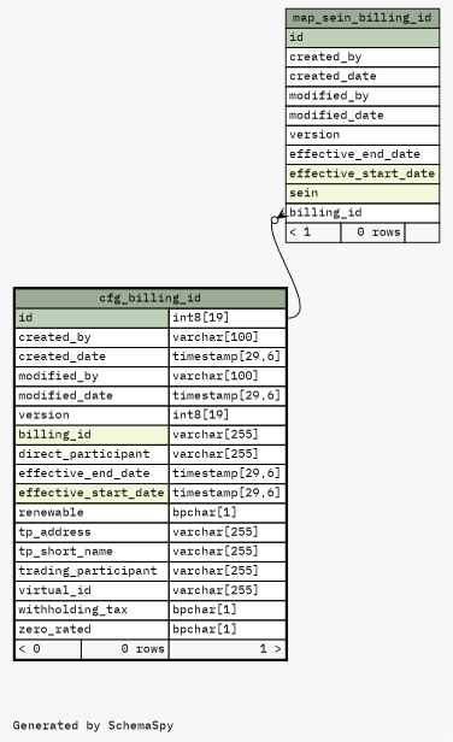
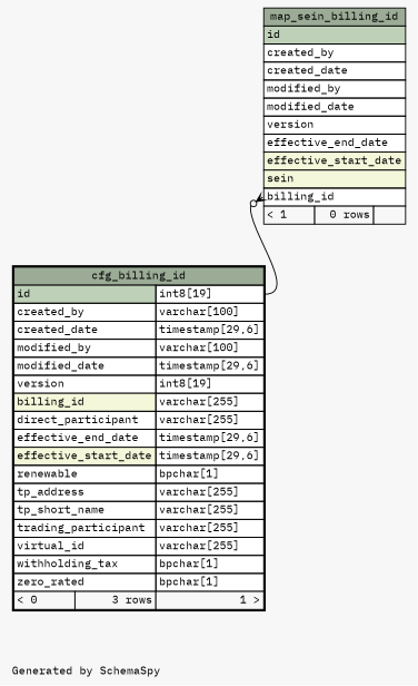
  digraph {
    bgcolor="#f7f7f7"
    fontname="IBM Plex Mono"
    fontsize=11
    label="\nGenerated by SchemaSpy"
    labeljust=l
    nodesep=0.18
    rankdir=TB
    ranksep=0.46
    node [fontname="IBM Plex Mono" fontsize=11 shape=plaintext]
    n1 [label=<     <TABLE BORDER="0" CELLBORDER="1" CELLSPACING="0" BGCOLOR="#ffffff">       <TR><TD COLSPAN="3" BGCOLOR="#9bab96" ALIGN="CENTER">map_sein_billing_id</TD></TR>       <TR><TD PORT="id" COLSPAN="3" BGCOLOR="#bed1b8" ALIGN="LEFT">id</TD></TR>       <TR><TD PORT="created_by" COLSPAN="3" ALIGN="LEFT">created_by</TD></TR>       <TR><TD PORT="created_date" COLSPAN="3" ALIGN="LEFT">created_date</TD></TR>       <TR><TD PORT="modified_by" COLSPAN="3" ALIGN="LEFT">modified_by</TD></TR>       <TR><TD PORT="modified_date" COLSPAN="3" ALIGN="LEFT">modified_date</TD></TR>       <TR><TD PORT="version" COLSPAN="3" ALIGN="LEFT">version</TD></TR>       <TR><TD PORT="effective_end_date" COLSPAN="3" ALIGN="LEFT">effective_end_date</TD></TR>       <TR><TD PORT="effective_start_date" COLSPAN="3" BGCOLOR="#f4f7da" ALIGN="LEFT">effective_start_date</TD></TR>       <TR><TD PORT="sein" COLSPAN="3" BGCOLOR="#f4f7da" ALIGN="LEFT">sein</TD></TR>       <TR><TD PORT="billing_id" COLSPAN="3" ALIGN="LEFT">billing_id</TD></TR>       <TR><TD ALIGN="LEFT" BGCOLOR="#f7f7f7">&lt; 1</TD><TD ALIGN="RIGHT" BGCOLOR="#f7f7f7">0 rows</TD><TD ALIGN="RIGHT" BGCOLOR="#f7f7f7">  </TD></TR>     </TABLE>>]
-   n2 [label=<     <TABLE BORDER="2" CELLBORDER="1" CELLSPACING="0" BGCOLOR="#ffffff">       <TR><TD COLSPAN="3" BGCOLOR="#9bab96" ALIGN="CENTER">cfg_billing_id</TD></TR>       <TR><TD PORT="id" COLSPAN="2" BGCOLOR="#bed1b8" ALIGN="LEFT">id</TD><TD PORT="id.type" ALIGN="LEFT">int8[19]</TD></TR>       <TR><TD PORT="created_by" COLSPAN="2" ALIGN="LEFT">created_by</TD><TD PORT="created_by.type" ALIGN="LEFT">varchar[100]</TD></TR>       <TR><TD PORT="created_date" COLSPAN="2" ALIGN="LEFT">created_date</TD><TD PORT="created_date.type" ALIGN="LEFT">timestamp[29,6]</TD></TR>       <TR><TD PORT="modified_by" COLSPAN="2" ALIGN="LEFT">modified_by</TD><TD PORT="modified_by.type" ALIGN="LEFT">varchar[100]</TD></TR>       <TR><TD PORT="modified_date" COLSPAN="2" ALIGN="LEFT">modified_date</TD><TD PORT="modified_date.type" ALIGN="LEFT">timestamp[29,6]</TD></TR>       <TR><TD PORT="version" COLSPAN="2" ALIGN="LEFT">version</TD><TD PORT="version.type" ALIGN="LEFT">int8[19]</TD></TR>       <TR><TD PORT="billing_id" COLSPAN="2" BGCOLOR="#f4f7da" ALIGN="LEFT">billing_id</TD><TD PORT="billing_id.type" ALIGN="LEFT">varchar[255]</TD></TR>       <TR><TD PORT="direct_participant" COLSPAN="2" ALIGN="LEFT">direct_participant</TD><TD PORT="direct_participant.type" ALIGN="LEFT">varchar[255]</TD></TR>       <TR><TD PORT="effective_end_date" COLSPAN="2" ALIGN="LEFT">effective_end_date</TD><TD PORT="effective_end_date.type" ALIGN="LEFT">timestamp[29,6]</TD></TR>       <TR><TD PORT="effective_start_date" COLSPAN="2" BGCOLOR="#f4f7da" ALIGN="LEFT">effective_start_date</TD><TD PORT="effective_start_date.type" ALIGN="LEFT">timestamp[29,6]</TD></TR>       <TR><TD PORT="renewable" COLSPAN="2" ALIGN="LEFT">renewable</TD><TD PORT="renewable.type" ALIGN="LEFT">bpchar[1]</TD></TR>       <TR><TD PORT="tp_address" COLSPAN="2" ALIGN="LEFT">tp_address</TD><TD PORT="tp_address.type" ALIGN="LEFT">varchar[255]</TD></TR>       <TR><TD PORT="tp_short_name" COLSPAN="2" ALIGN="LEFT">tp_short_name</TD><TD PORT="tp_short_name.type" ALIGN="LEFT">varchar[255]</TD></TR>       <TR><TD PORT="trading_participant" COLSPAN="2" ALIGN="LEFT">trading_participant</TD><TD PORT="trading_participant.type" ALIGN="LEFT">varchar[255]</TD></TR>       <TR><TD PORT="virtual_id" COLSPAN="2" ALIGN="LEFT">virtual_id</TD><TD PORT="virtual_id.type" ALIGN="LEFT">varchar[255]</TD></TR>       <TR><TD PORT="withholding_tax" COLSPAN="2" ALIGN="LEFT">withholding_tax</TD><TD PORT="withholding_tax.type" ALIGN="LEFT">bpchar[1]</TD></TR>       <TR><TD PORT="zero_rated" COLSPAN="2" ALIGN="LEFT">zero_rated</TD><TD PORT="zero_rated.type" ALIGN="LEFT">bpchar[1]</TD></TR>       <TR><TD ALIGN="LEFT" BGCOLOR="#f7f7f7">&lt; 0</TD><TD ALIGN="RIGHT" BGCOLOR="#f7f7f7">0 rows</TD><TD ALIGN="RIGHT" BGCOLOR="#f7f7f7">1 &gt;</TD></TR>     </TABLE>>]
+   n2 [label=<     <TABLE BORDER="2" CELLBORDER="1" CELLSPACING="0" BGCOLOR="#ffffff">       <TR><TD COLSPAN="3" BGCOLOR="#9bab96" ALIGN="CENTER">cfg_billing_id</TD></TR>       <TR><TD PORT="id" COLSPAN="2" BGCOLOR="#bed1b8" ALIGN="LEFT">id</TD><TD PORT="id.type" ALIGN="LEFT">int8[19]</TD></TR>       <TR><TD PORT="created_by" COLSPAN="2" ALIGN="LEFT">created_by</TD><TD PORT="created_by.type" ALIGN="LEFT">varchar[100]</TD></TR>       <TR><TD PORT="created_date" COLSPAN="2" ALIGN="LEFT">created_date</TD><TD PORT="created_date.type" ALIGN="LEFT">timestamp[29,6]</TD></TR>       <TR><TD PORT="modified_by" COLSPAN="2" ALIGN="LEFT">modified_by</TD><TD PORT="modified_by.type" ALIGN="LEFT">varchar[100]</TD></TR>       <TR><TD PORT="modified_date" COLSPAN="2" ALIGN="LEFT">modified_date</TD><TD PORT="modified_date.type" ALIGN="LEFT">timestamp[29,6]</TD></TR>       <TR><TD PORT="version" COLSPAN="2" ALIGN="LEFT">version</TD><TD PORT="version.type" ALIGN="LEFT">int8[19]</TD></TR>       <TR><TD PORT="billing_id" COLSPAN="2" BGCOLOR="#f4f7da" ALIGN="LEFT">billing_id</TD><TD PORT="billing_id.type" ALIGN="LEFT">varchar[255]</TD></TR>       <TR><TD PORT="direct_participant" COLSPAN="2" ALIGN="LEFT">direct_participant</TD><TD PORT="direct_participant.type" ALIGN="LEFT">varchar[255]</TD></TR>       <TR><TD PORT="effective_end_date" COLSPAN="2" ALIGN="LEFT">effective_end_date</TD><TD PORT="effective_end_date.type" ALIGN="LEFT">timestamp[29,6]</TD></TR>       <TR><TD PORT="effective_start_date" COLSPAN="2" BGCOLOR="#f4f7da" ALIGN="LEFT">effective_start_date</TD><TD PORT="effective_start_date.type" ALIGN="LEFT">timestamp[29,6]</TD></TR>       <TR><TD PORT="renewable" COLSPAN="2" ALIGN="LEFT">renewable</TD><TD PORT="renewable.type" ALIGN="LEFT">bpchar[1]</TD></TR>       <TR><TD PORT="tp_address" COLSPAN="2" ALIGN="LEFT">tp_address</TD><TD PORT="tp_address.type" ALIGN="LEFT">varchar[255]</TD></TR>       <TR><TD PORT="tp_short_name" COLSPAN="2" ALIGN="LEFT">tp_short_name</TD><TD PORT="tp_short_name.type" ALIGN="LEFT">varchar[255]</TD></TR>       <TR><TD PORT="trading_participant" COLSPAN="2" ALIGN="LEFT">trading_participant</TD><TD PORT="trading_participant.type" ALIGN="LEFT">varchar[255]</TD></TR>       <TR><TD PORT="virtual_id" COLSPAN="2" ALIGN="LEFT">virtual_id</TD><TD PORT="virtual_id.type" ALIGN="LEFT">varchar[255]</TD></TR>       <TR><TD PORT="withholding_tax" COLSPAN="2" ALIGN="LEFT">withholding_tax</TD><TD PORT="withholding_tax.type" ALIGN="LEFT">bpchar[1]</TD></TR>       <TR><TD PORT="zero_rated" COLSPAN="2" ALIGN="LEFT">zero_rated</TD><TD PORT="zero_rated.type" ALIGN="LEFT">bpchar[1]</TD></TR>       <TR><TD ALIGN="LEFT" BGCOLOR="#f7f7f7">&lt; 0</TD><TD ALIGN="RIGHT" BGCOLOR="#f7f7f7">3 rows</TD><TD ALIGN="RIGHT" BGCOLOR="#f7f7f7">1 &gt;</TD></TR>     </TABLE>>]
    n1 -> n2 [arrowhead=none arrowsize=0.8 arrowtail=crowodot dir=back headport="id.type:e" tailport="billing_id:w" fontname="IBM Plex Mono"]
  }
